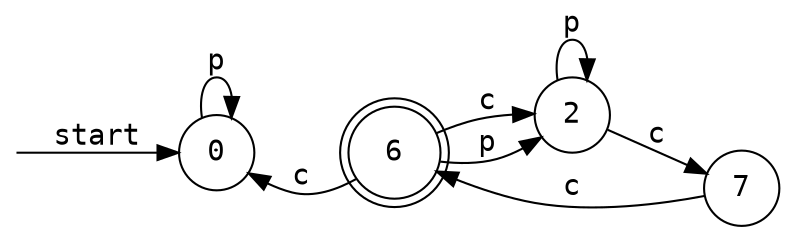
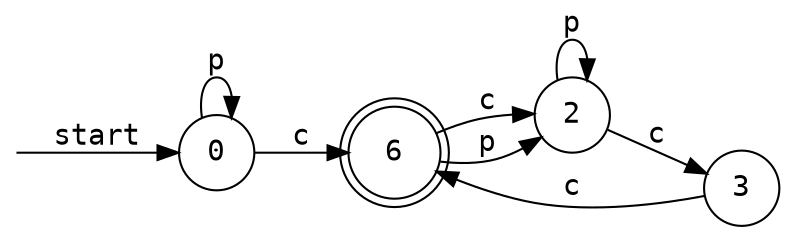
  digraph {
    fontname="DejaVu Sans Mono"
    rankdir=LR
    node [fontname="DejaVu Sans Mono" shape=circle]
    edge [fontname="DejaVu Sans Mono"]
    __start [shape=point style=invis]
    0
    n3 [label=6 shape=doublecircle]
    2
-   3 [label=7]
+   3
    __start -> 0 [label=start]
    0 -> 0 [label=p]
-   n3 -> 0 [label=c]
+   0 -> n3 [label=c]
    n3 -> 2 [label=c]
    n3 -> 2 [label=p]
    2 -> 2 [label=p]
    2 -> 3 [label=c]
    3 -> n3 [label=c]
  }
